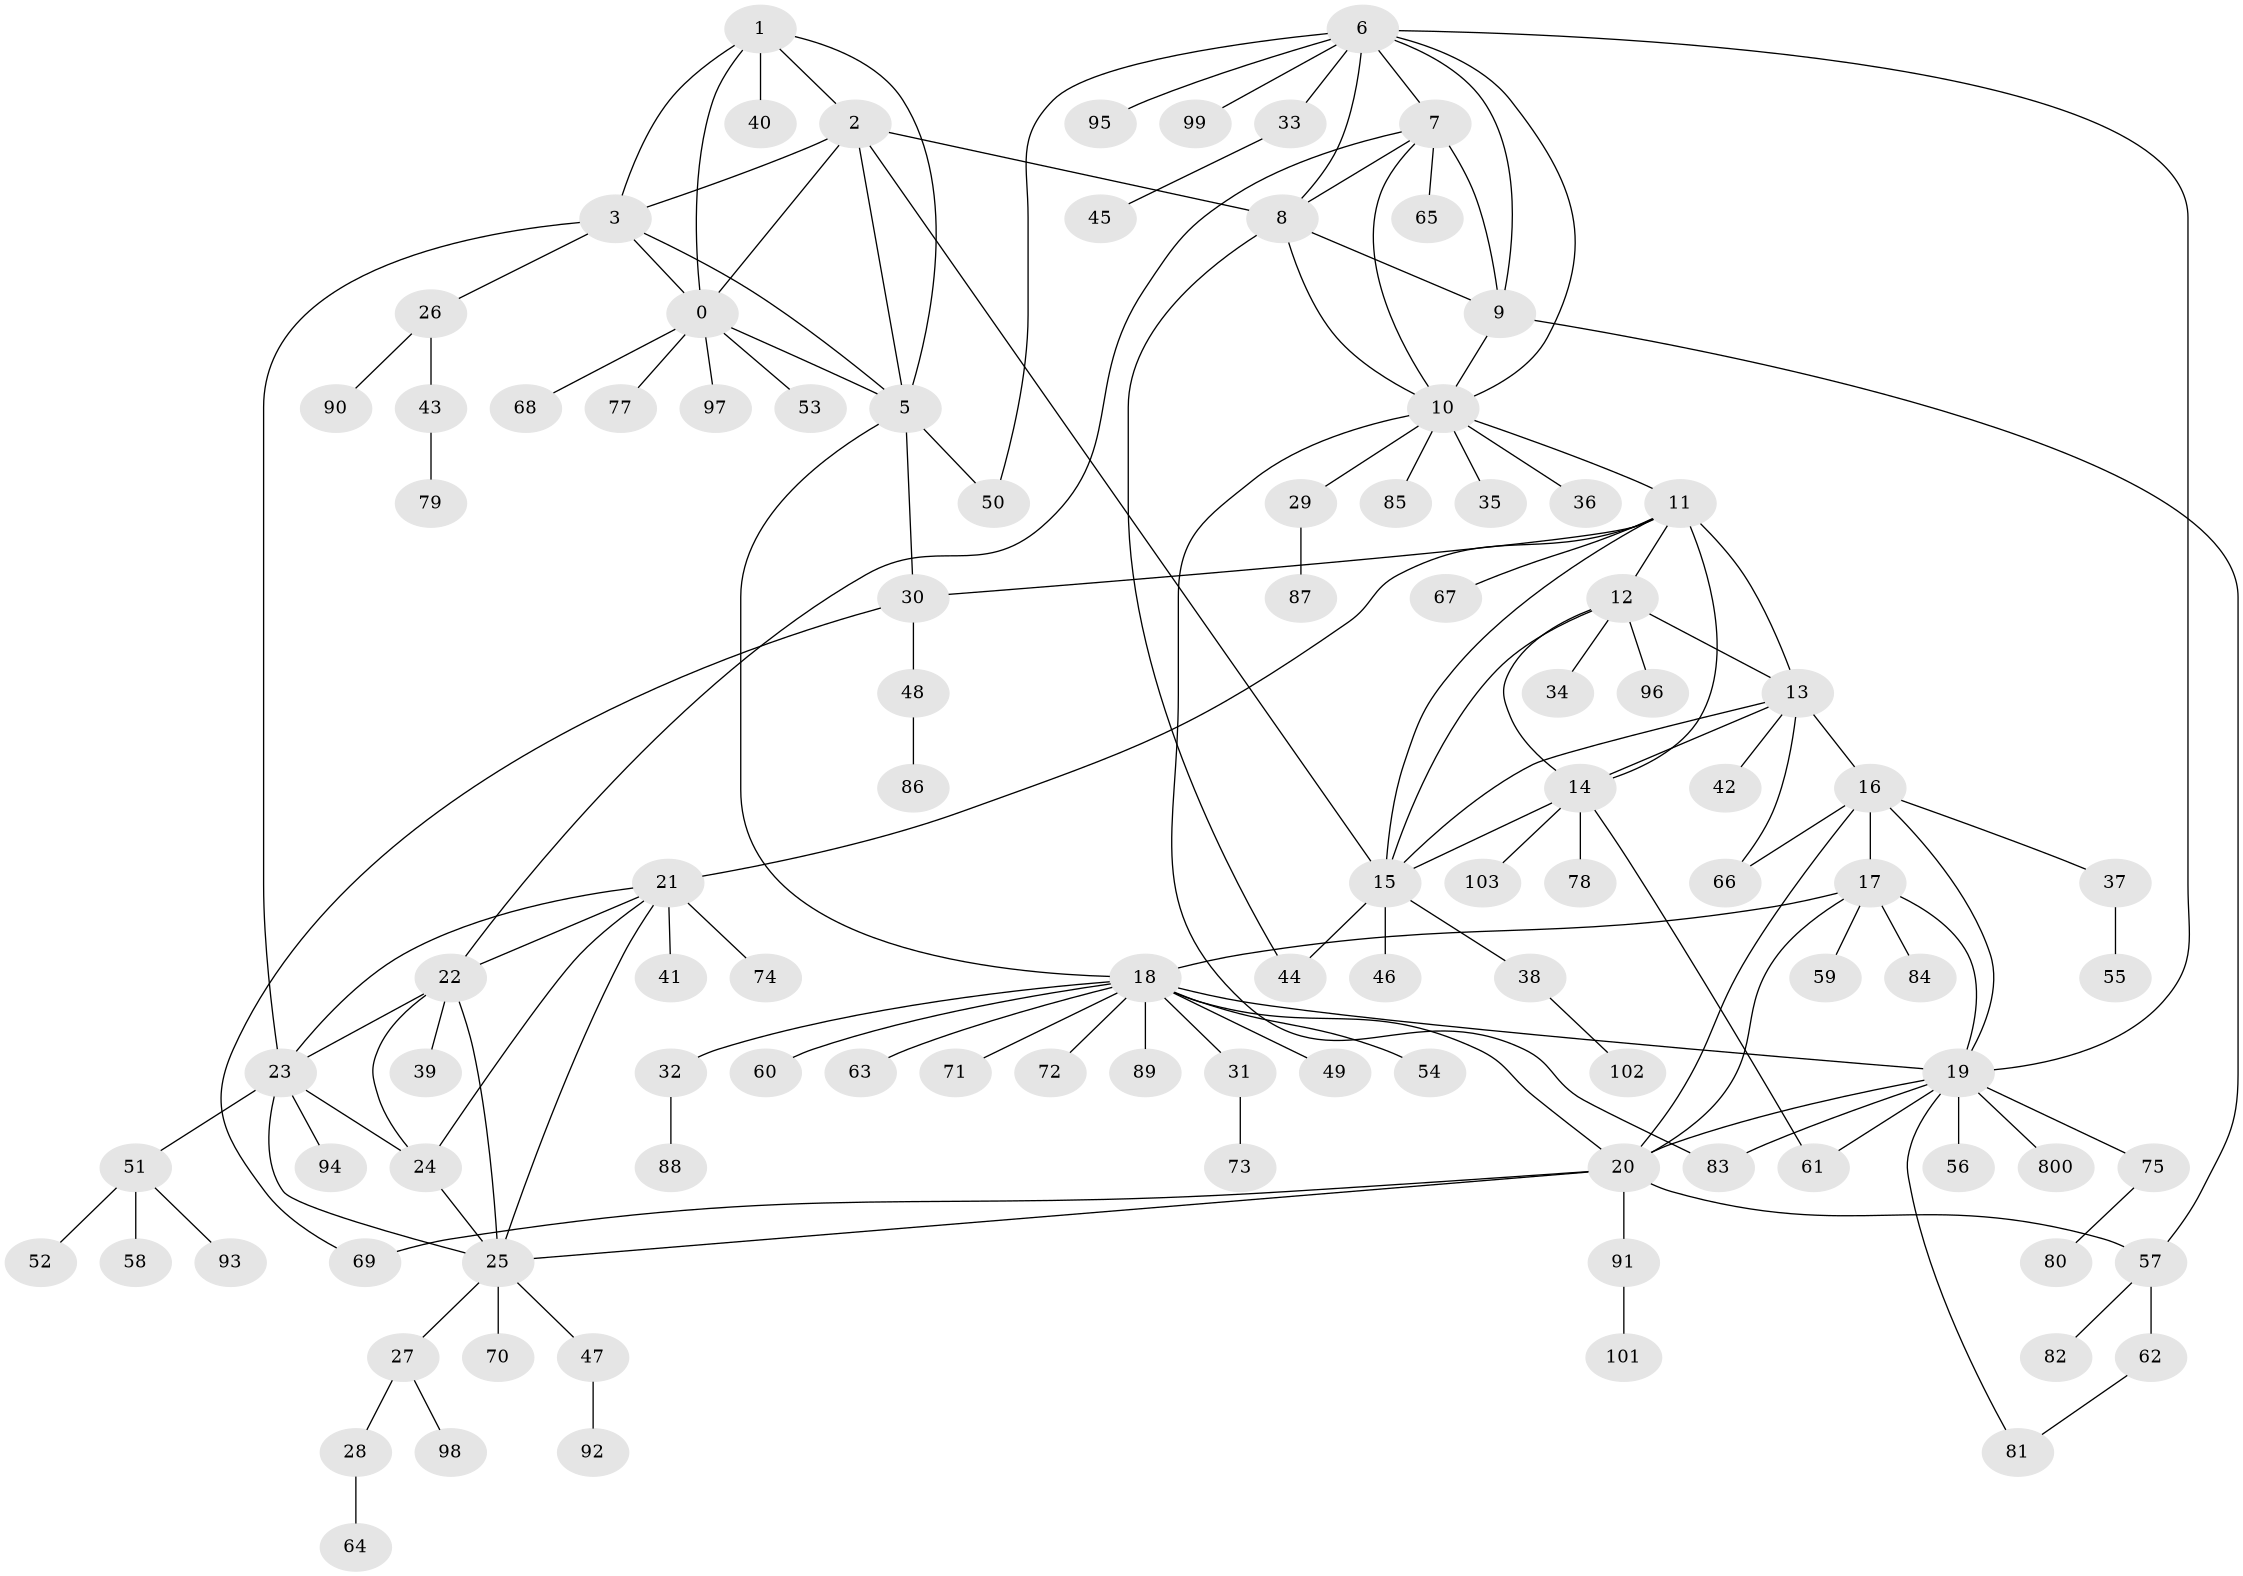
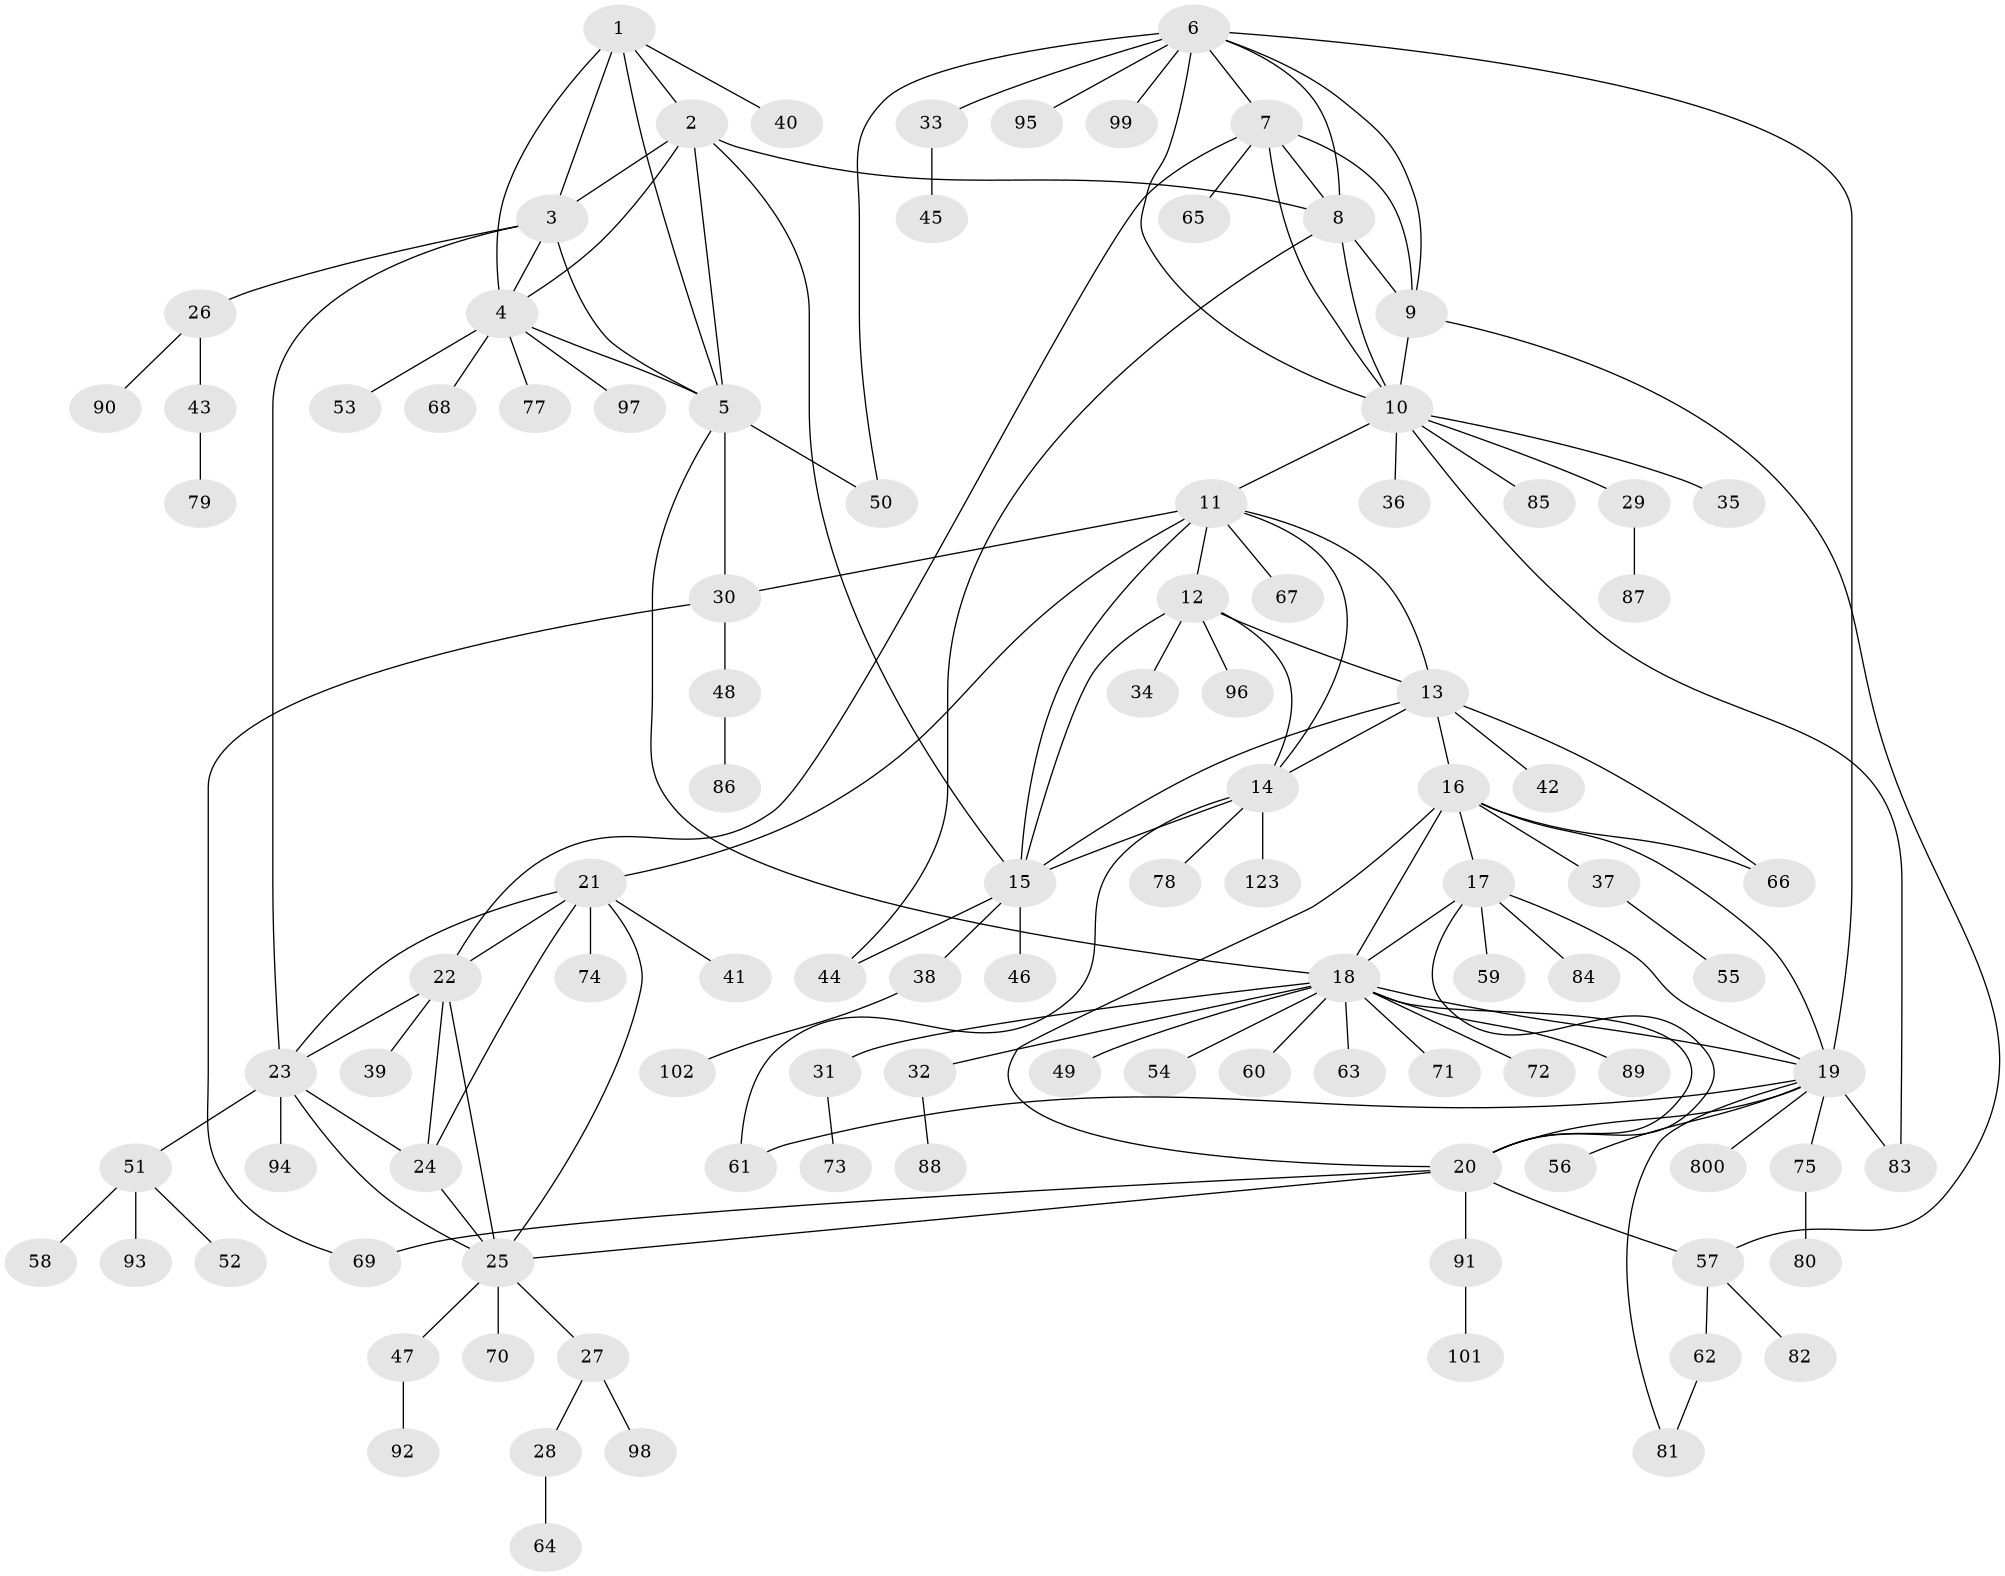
  graph {
    node [color=gray90 style=filled]
    1
    2
    3
-   4 [label=0]
+   4
    5
    40
    8
    15
    23
    26
    53
    68
    77
    97
    18
    30
    50
    9
    10
    44
    38
    46
    25
    24
    51
    94
    43
    90
    19
    20
    31
    32
    49
    54
    60
    63
    71
    72
    89
    69
    48
    6
    7
    33
    95
    99
    22
    65
    57
    11
    29
    35
    36
    83
    85
    61
    56
    75
    81
    n60 [label=800]
    45
    39
    62
    82
    12
    13
    14
    21
    67
    87
    34
    96
    16
    42
    66
    78
-   103
+   103 [label=123]
    41
    74
    17
    37
    102
    59
    84
    91
    55
    73
    88
    80
    27
    47
    70
    101
    52
    58
    93
    28
    98
    92
    79
    64
    86
    1 -- 2
    1 -- 3
    1 -- 4
    1 -- 5
    1 -- 40
    2 -- 3
    2 -- 4
    2 -- 5
    2 -- 8
    2 -- 15
    3 -- 4
    3 -- 5
    3 -- 23
    3 -- 26
    4 -- 5
    4 -- 53
    4 -- 68
    4 -- 77
    4 -- 97
    5 -- 18
    5 -- 30
    5 -- 50
    8 -- 9
    8 -- 10
    8 -- 44
    15 -- 44
    15 -- 38
    15 -- 46
    23 -- 25
    23 -- 24
    23 -- 51
    23 -- 94
    26 -- 43
    26 -- 90
    18 -- 19
    18 -- 20
    18 -- 31
    18 -- 32
    18 -- 49
    18 -- 54
    18 -- 60
    18 -- 63
    18 -- 71
    18 -- 72
    18 -- 89
    30 -- 69
    30 -- 48
    9 -- 10
    9 -- 57
    10 -- 11
    10 -- 29
    10 -- 35
    10 -- 36
    10 -- 83
    10 -- 85
    38 -- 102
    25 -- 27
    25 -- 47
    25 -- 70
    24 -- 25
    51 -- 52
    51 -- 58
    51 -- 93
    43 -- 79
    19 -- 20
    19 -- 83
    19 -- 61
    19 -- 56
    19 -- 75
    19 -- 81
    19 -- n60
    20 -- 25
    20 -- 69
    20 -- 57
    20 -- 91
    31 -- 73
    32 -- 88
    48 -- 86
    6 -- 8
    6 -- 50
    6 -- 9
    6 -- 10
    6 -- 19
    6 -- 7
    6 -- 33
    6 -- 95
    6 -- 99
    7 -- 8
    7 -- 9
    7 -- 10
    7 -- 22
    7 -- 65
    33 -- 45
    22 -- 23
    22 -- 25
    22 -- 24
    22 -- 39
    57 -- 62
    57 -- 82
    11 -- 15
    11 -- 30
    11 -- 12
    11 -- 13
    11 -- 14
    11 -- 21
    11 -- 67
    29 -- 87
    75 -- 80
    62 -- 81
    12 -- 15
    12 -- 13
    12 -- 14
    12 -- 34
    12 -- 96
    13 -- 15
    13 -- 14
    13 -- 16
    13 -- 42
    13 -- 66
    14 -- 15
    14 -- 61
    14 -- 78
    14 -- 103
    21 -- 23
    21 -- 25
    21 -- 24
    21 -- 22
    21 -- 41
    21 -- 74
+   16 -- 18
    16 -- 19
    16 -- 20
    16 -- 66
    16 -- 17
    16 -- 37
    17 -- 18
    17 -- 19
    17 -- 20
    17 -- 59
    17 -- 84
    37 -- 55
    91 -- 101
    27 -- 28
    27 -- 98
    47 -- 92
    28 -- 64
  }
